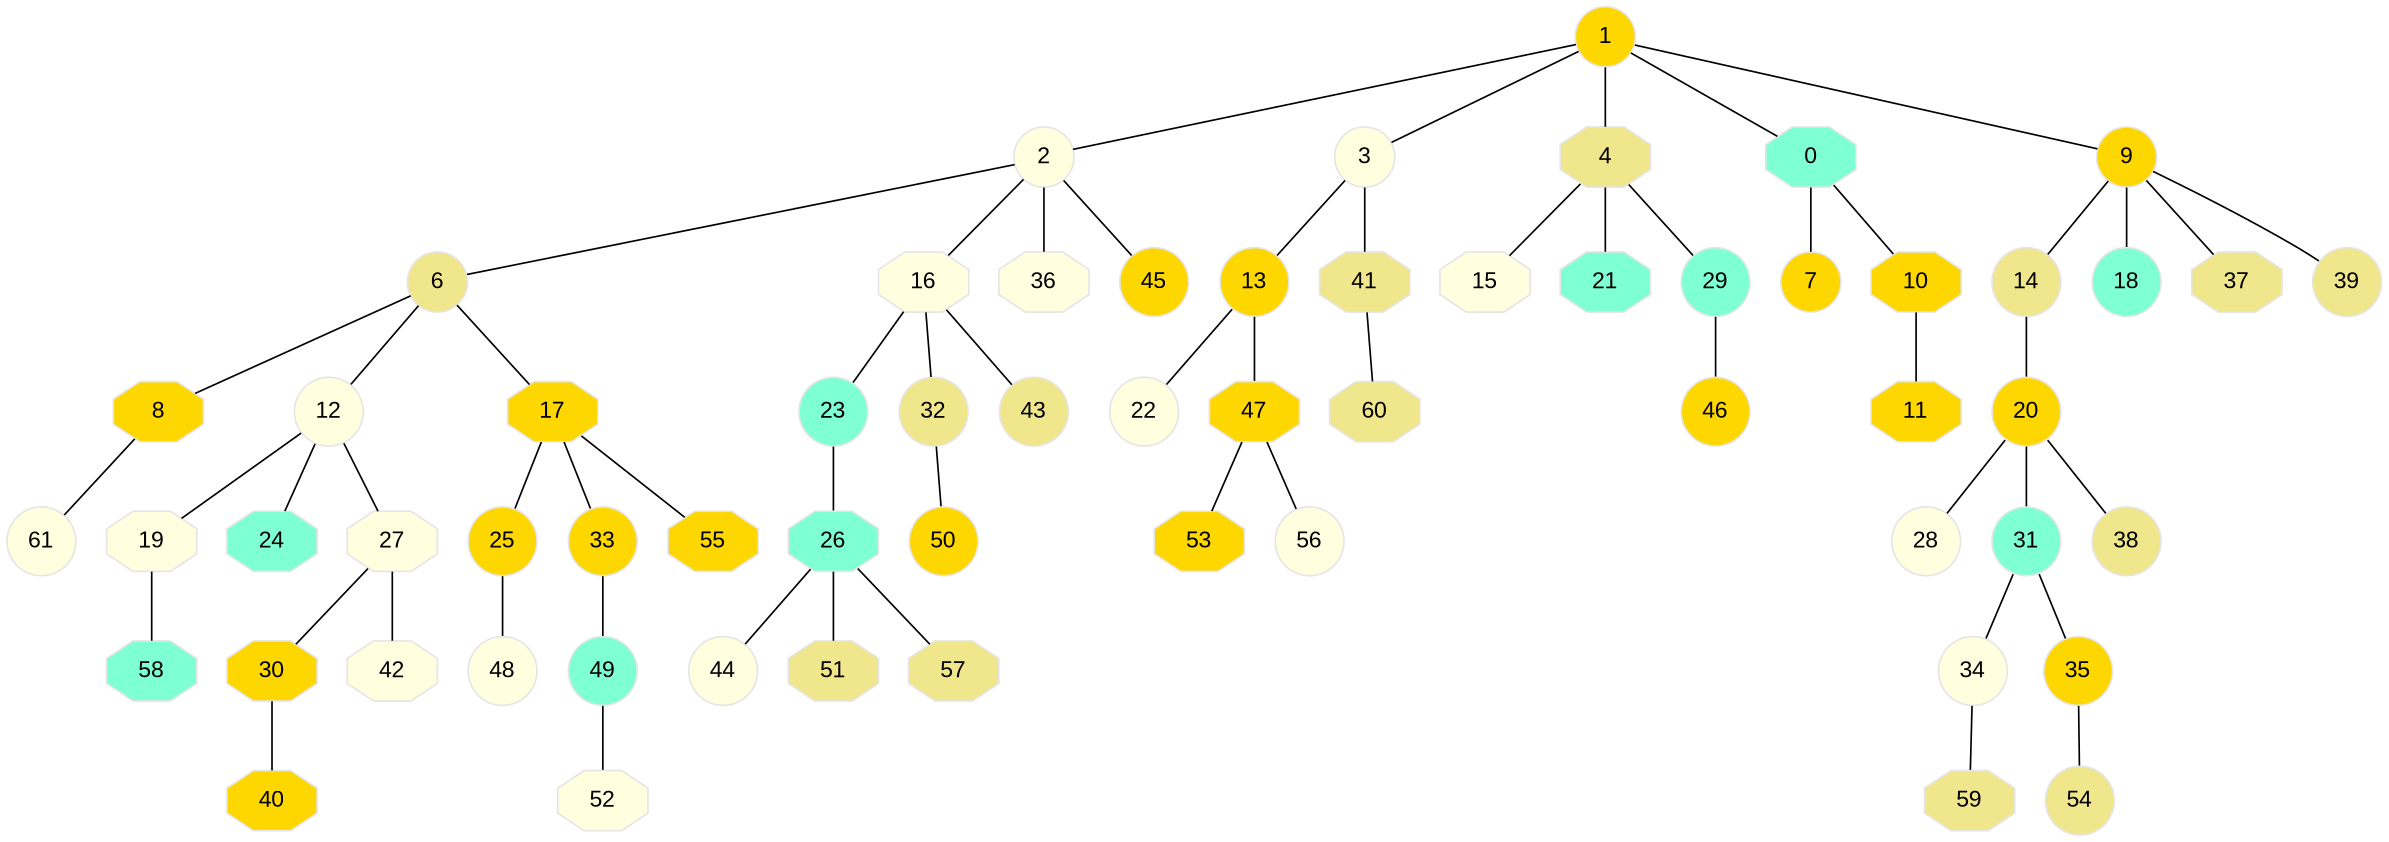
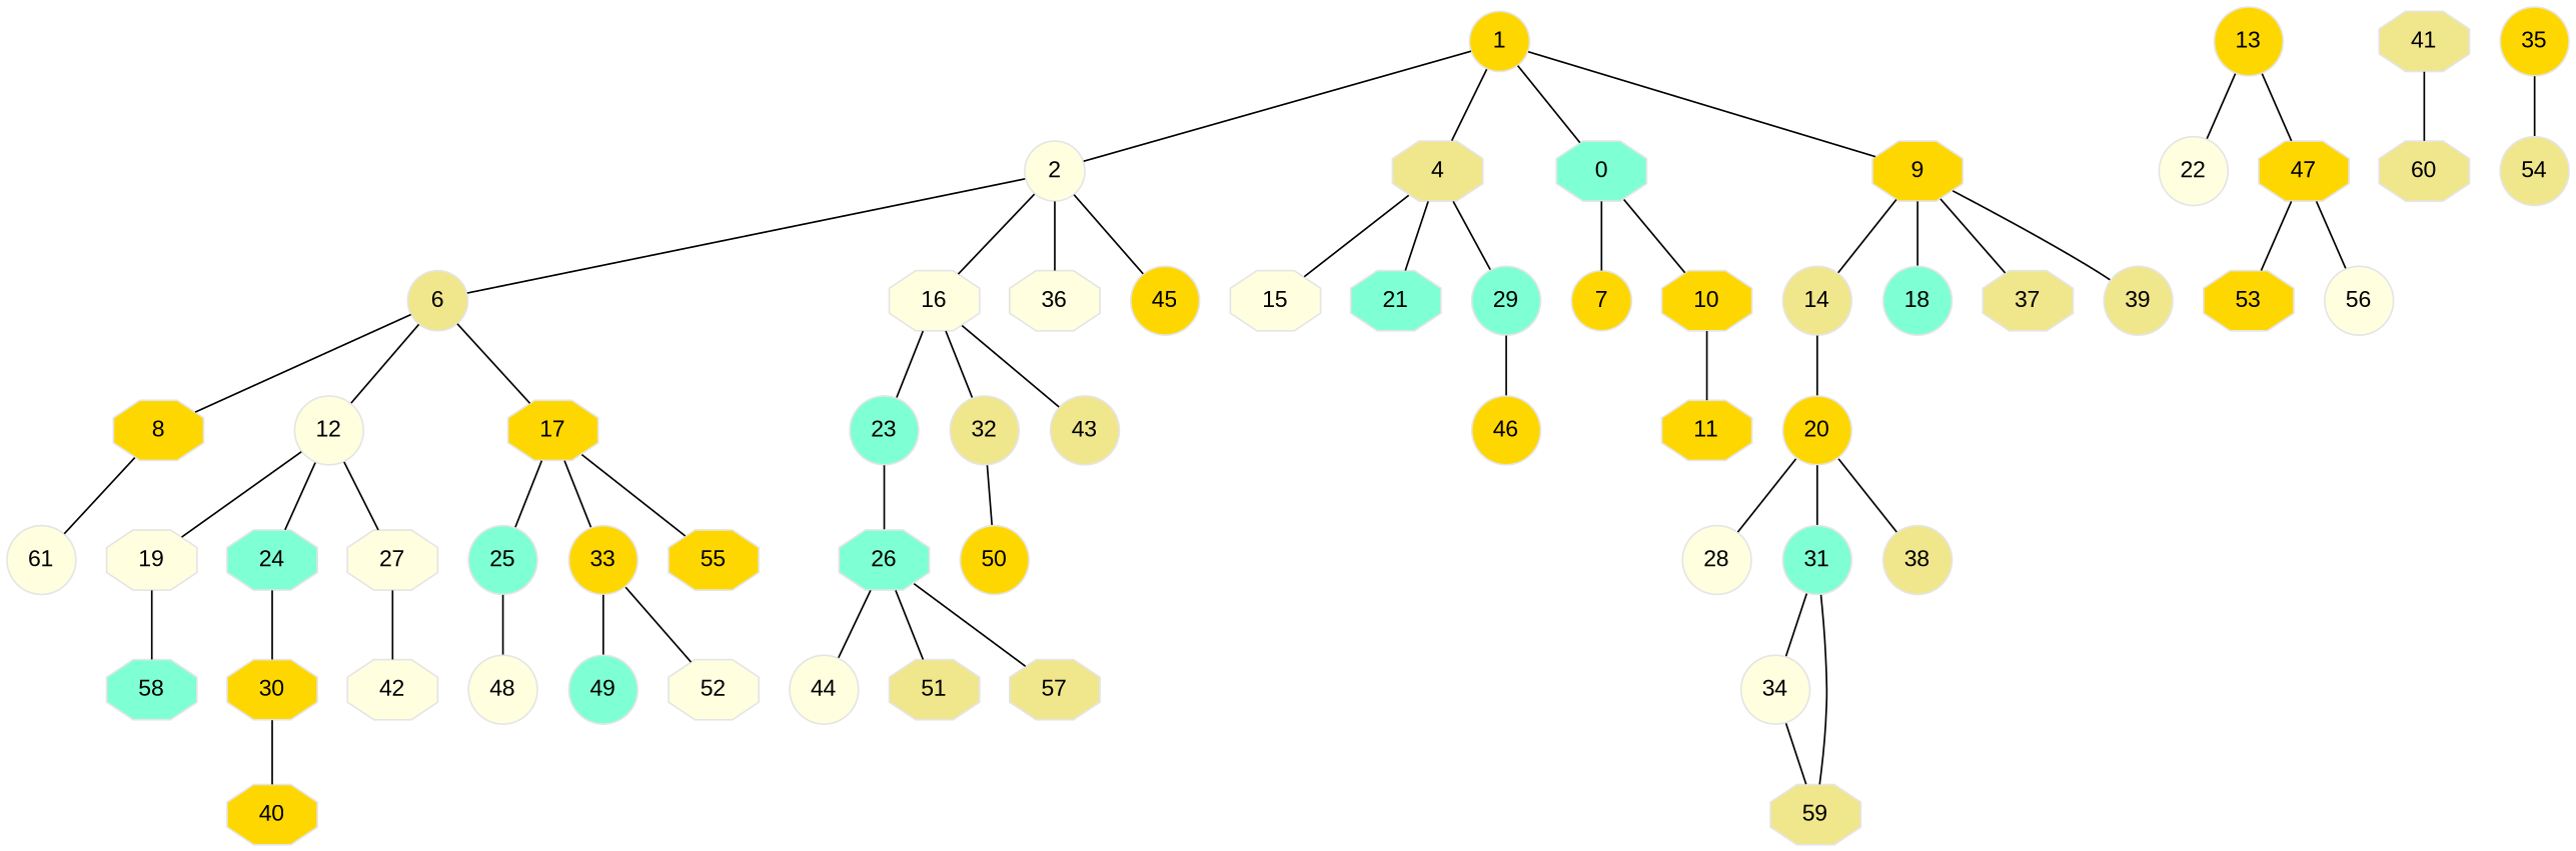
  graph {
    fontname="Liberation Sans"
    node [color=gray90 fillcolor=gold fontname="Liberation Sans" shape=circle style=filled]
    edge [fontname="Liberation Sans"]
    2 [fillcolor=lightyellow]
    1
-   3 [fillcolor=lightyellow]
    4 [fillcolor=khaki shape=octagon]
    n5 [fillcolor=aquamarine label=0 shape=octagon]
-   9
+   9 [shape=octagon]
    6 [fillcolor=khaki]
    16 [fillcolor=lightyellow shape=octagon]
    36 [fillcolor=lightyellow shape=octagon]
    45
    13
    41 [fillcolor=khaki shape=octagon]
    15 [fillcolor=lightyellow shape=octagon]
    21 [fillcolor=aquamarine shape=octagon]
    29 [fillcolor=aquamarine]
    7
    10 [shape=octagon]
    14 [fillcolor=khaki]
    18 [fillcolor=aquamarine]
    37 [fillcolor=khaki shape=octagon]
    39 [fillcolor=khaki]
    8 [shape=octagon]
    12 [fillcolor=lightyellow]
    17 [shape=octagon]
    23 [fillcolor=aquamarine]
    32 [fillcolor=khaki]
    43 [fillcolor=khaki]
    22 [fillcolor=lightyellow]
    47 [shape=octagon]
    60 [fillcolor=khaki shape=octagon]
    46
    11 [shape=octagon]
    61 [fillcolor=lightyellow]
    19 [fillcolor=lightyellow shape=octagon]
    24 [fillcolor=aquamarine shape=octagon]
    27 [fillcolor=lightyellow shape=octagon]
-   25
+   25 [fillcolor=aquamarine]
    33
    55 [shape=octagon]
    20
    58 [fillcolor=aquamarine shape=octagon]
    30 [shape=octagon]
    42 [fillcolor=lightyellow shape=octagon]
    53 [shape=octagon]
    56 [fillcolor=lightyellow]
    28 [fillcolor=lightyellow]
    31 [fillcolor=aquamarine]
    38 [fillcolor=khaki]
    26 [fillcolor=aquamarine shape=octagon]
    50
    48 [fillcolor=lightyellow]
    49 [fillcolor=aquamarine]
    34 [fillcolor=lightyellow]
    35
    44 [fillcolor=lightyellow]
    51 [fillcolor=khaki shape=octagon]
    57 [fillcolor=khaki shape=octagon]
    40 [shape=octagon]
    59 [fillcolor=khaki shape=octagon]
    54 [fillcolor=khaki]
    52 [fillcolor=lightyellow shape=octagon]
    2 -- 6
    2 -- 16
    2 -- 36
    2 -- 45
    1 -- 2
-   1 -- 3
    1 -- 4
    1 -- n5
    1 -- 9
-   3 -- 13
-   3 -- 41
    4 -- 15
    4 -- 21
    4 -- 29
    n5 -- 7
    n5 -- 10
    9 -- 14
    9 -- 18
    9 -- 37
    9 -- 39
    6 -- 8
    6 -- 12
    6 -- 17
    16 -- 23
    16 -- 32
    16 -- 43
    13 -- 22
    13 -- 47
    41 -- 60
    29 -- 46
    10 -- 11
    14 -- 20
    8 -- 61
    12 -- 19
    12 -- 24
    12 -- 27
    17 -- 25
    17 -- 33
    17 -- 55
    23 -- 26
    32 -- 50
    47 -- 53
    47 -- 56
    19 -- 58
-   27 -- 30
+   24 -- 30
    27 -- 42
    25 -- 48
    33 -- 49
    20 -- 28
    20 -- 31
    20 -- 38
    30 -- 40
    31 -- 34
-   31 -- 35
+   31 -- 59
    26 -- 44
    26 -- 51
    26 -- 57
-   49 -- 52
+   33 -- 52
    34 -- 59
    35 -- 54
  }
